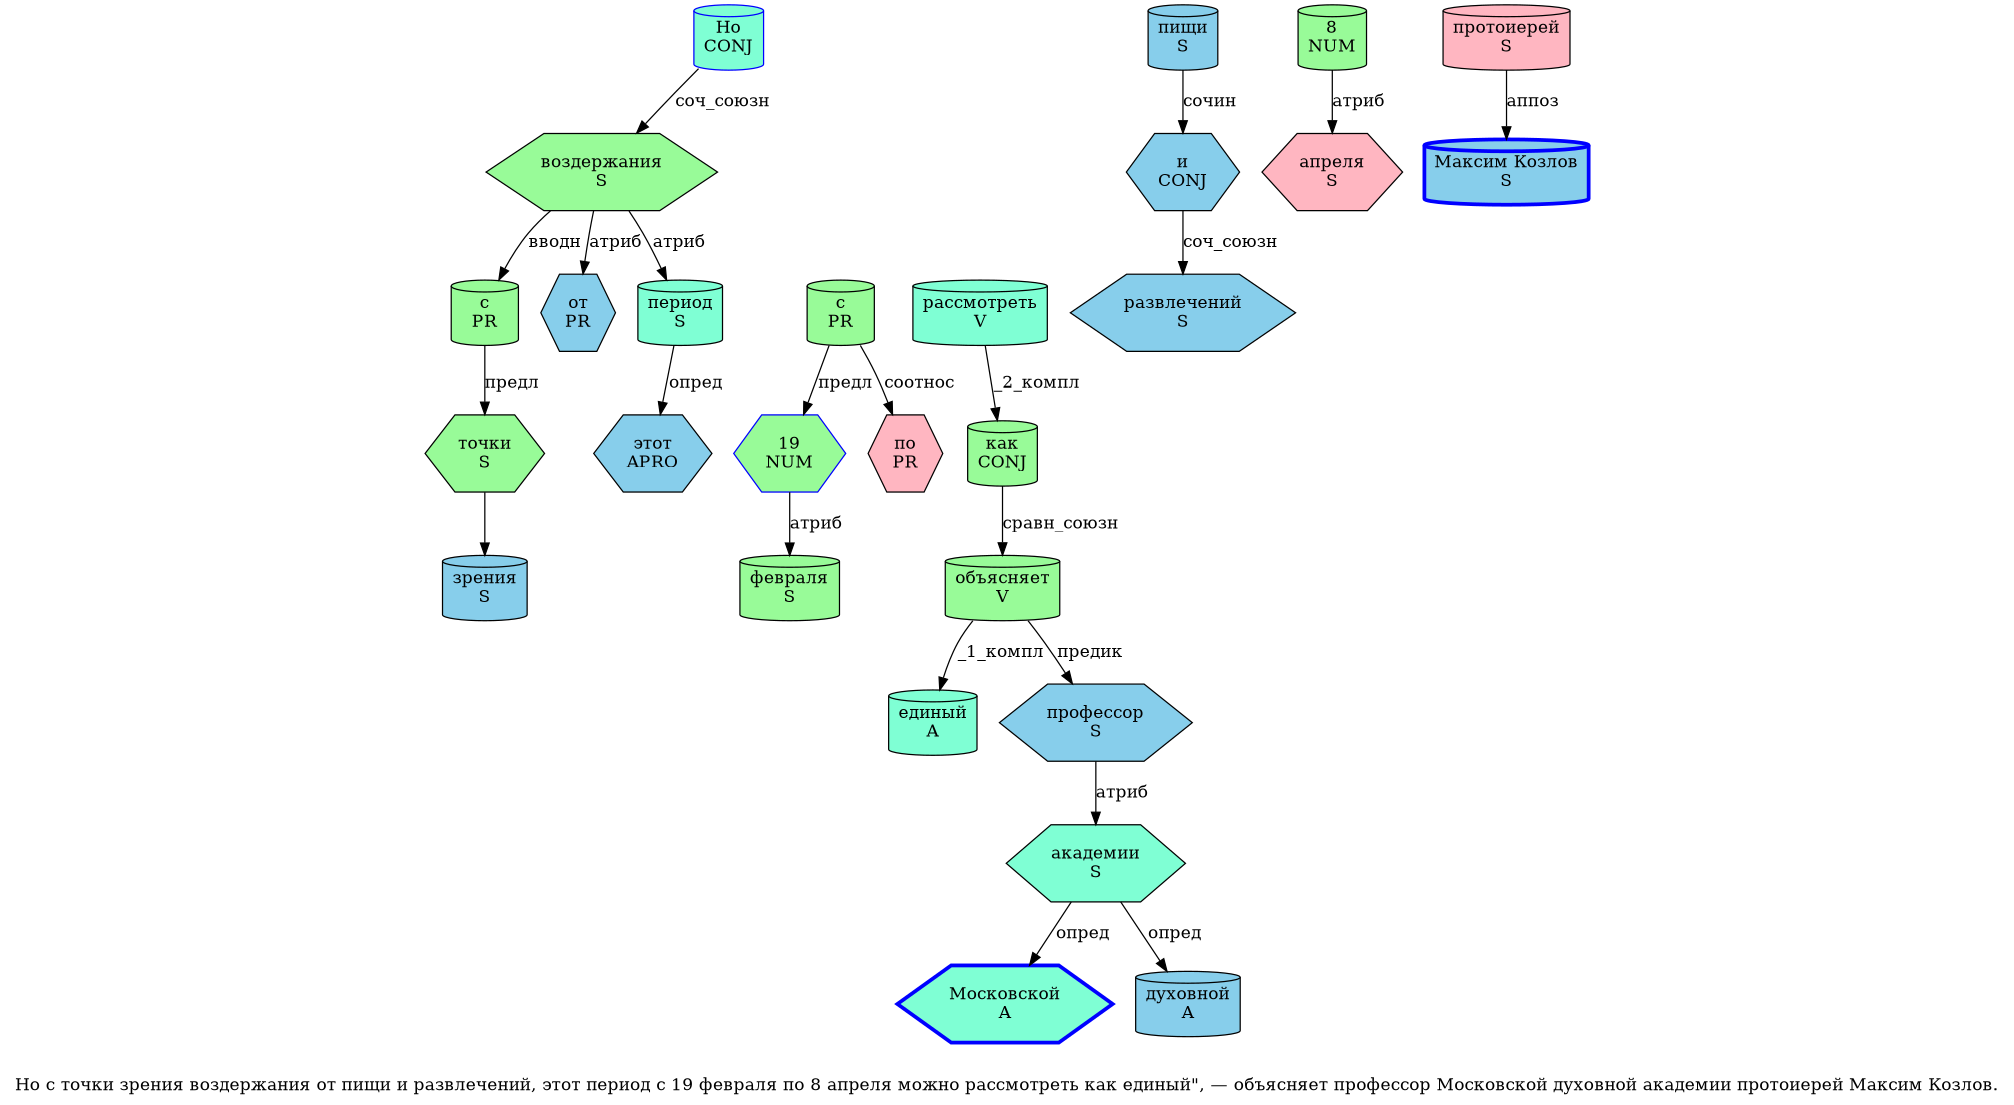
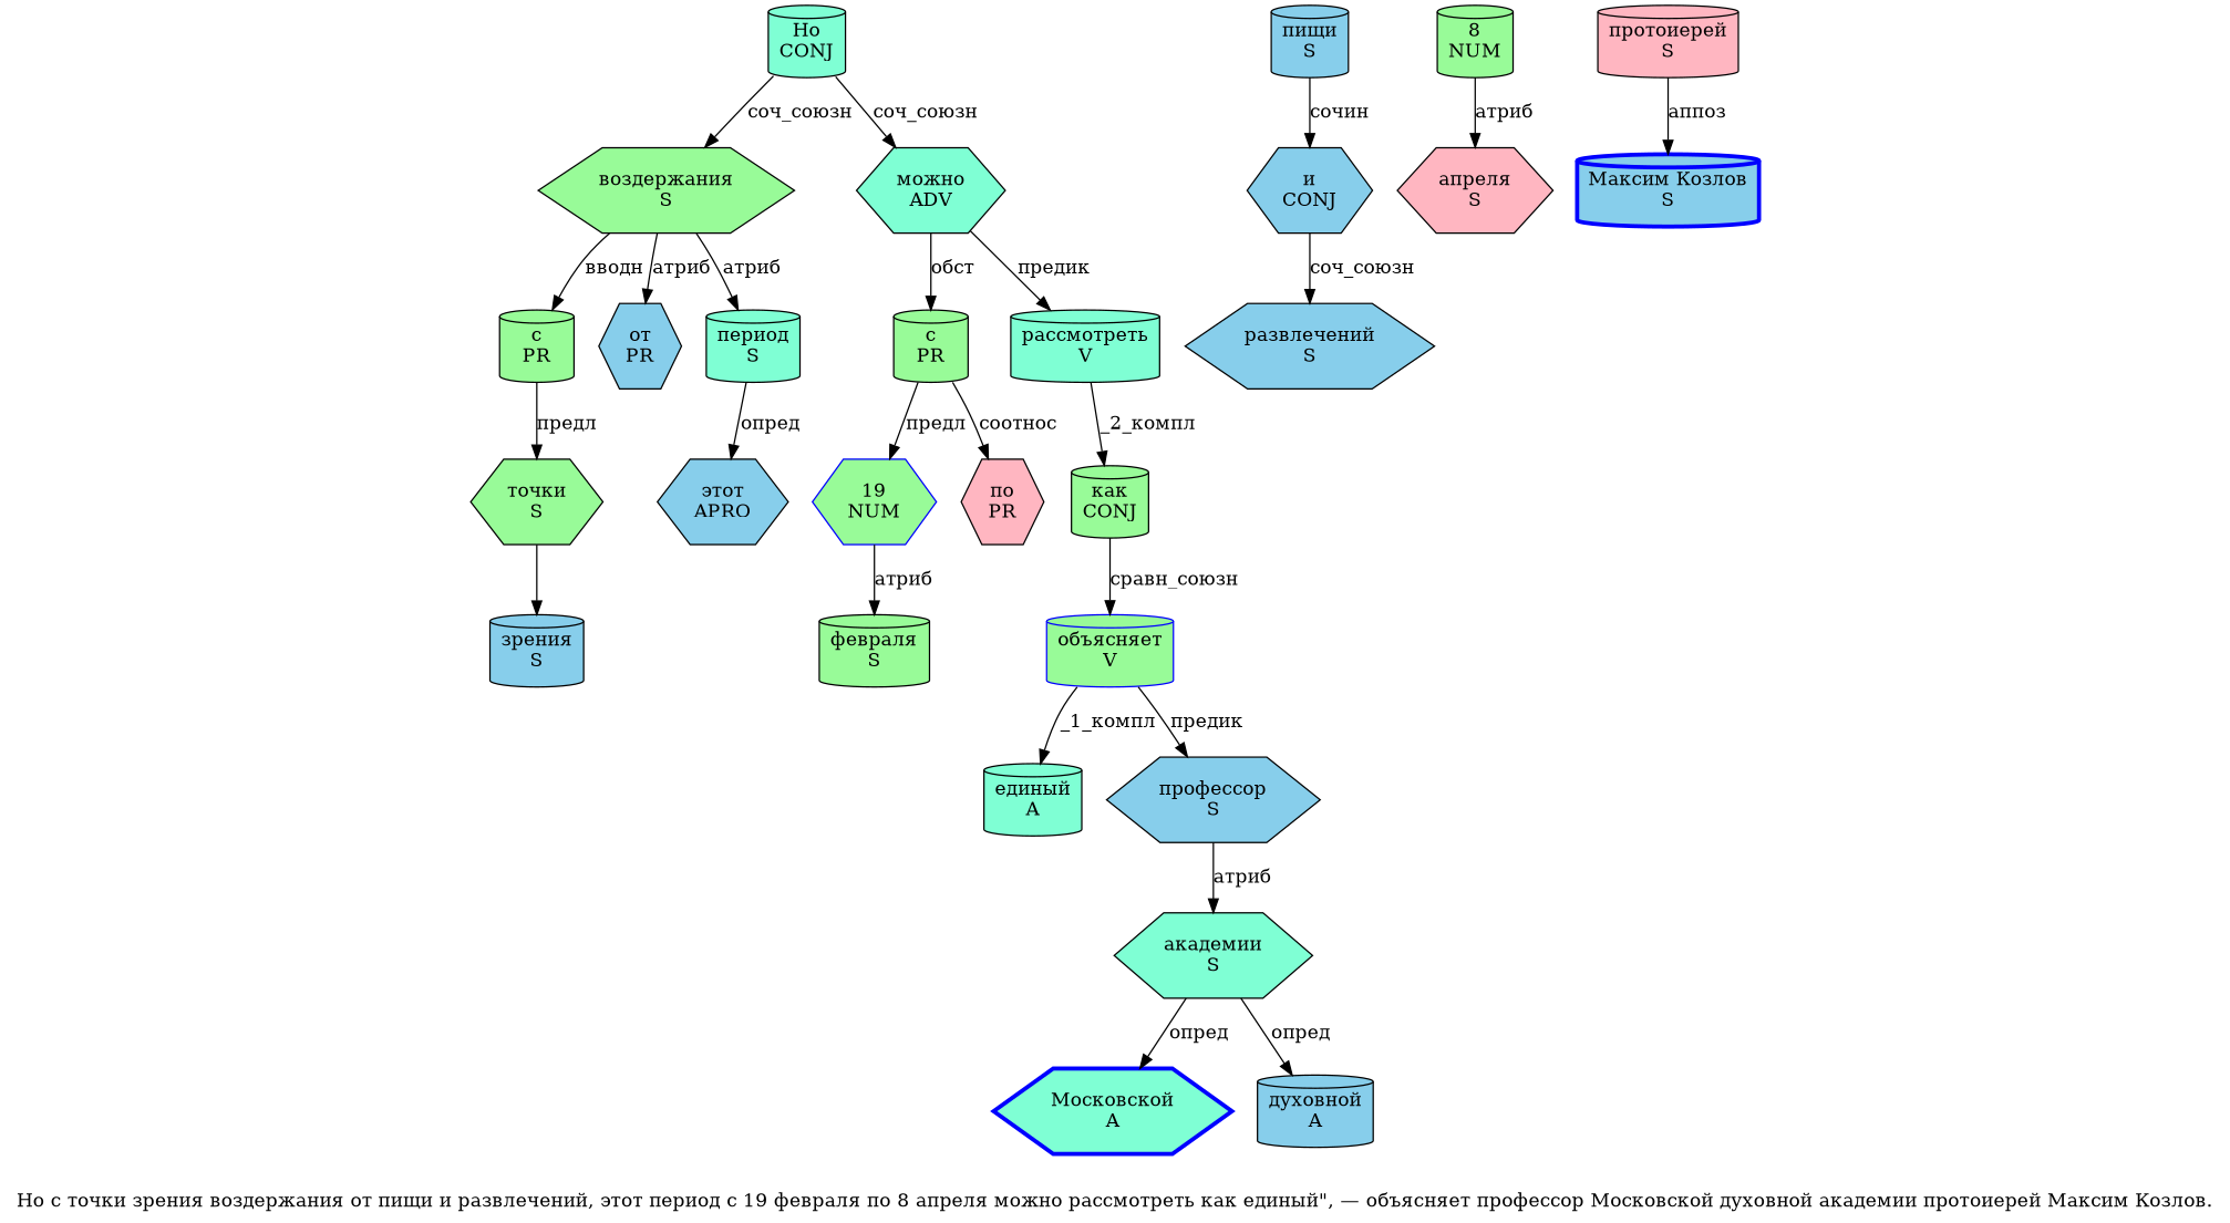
  digraph {
    label="Но с точки зрения воздержания от пищи и развлечений, этот период с 19 февраля по 8 апреля можно рассмотреть как единый\", — объясняет профессор Московской духовной академии протоиерей Максим Козлов."
    node [fillcolor=palegreen penwidth=1 shape=cylinder style=filled]
-   n1 [fillcolor=aquamarine label="Но\nCONJ" color=blue]
+   n1 [fillcolor=aquamarine label="Но\nCONJ"]
    n2 [label="воздержания\nS" shape=hexagon]
+   n3 [fillcolor=aquamarine label="можно\nADV" shape=hexagon]
    n4 [label="с\nPR"]
    n5 [fillcolor=skyblue label="от\nPR" shape=hexagon]
    n6 [fillcolor=aquamarine label="период\nS"]
    n7 [label="с\nPR"]
    n8 [fillcolor=aquamarine label="рассмотреть\nV"]
    n9 [label="точки\nS" shape=hexagon]
    n10 [fillcolor=skyblue label="зрения\nS"]
    n11 [fillcolor=skyblue label="этот\nAPRO" shape=hexagon]
    n12 [fillcolor=skyblue label="пищи\nS"]
    n13 [fillcolor=skyblue label="и\nCONJ" shape=hexagon]
    n14 [fillcolor=skyblue label="развлечений\nS" shape=hexagon]
    n15 [color=blue label="19\nNUM" shape=hexagon]
    n16 [fillcolor=lightpink label="по\nPR" shape=hexagon]
    n17 [label="февраля\nS"]
    n18 [label="8\nNUM"]
    n19 [fillcolor=lightpink label="апреля\nS" shape=hexagon]
    n20 [label="как\nCONJ"]
-   n21 [label="объясняет\nV"]
+   n21 [label="объясняет\nV" color=blue]
    n22 [fillcolor=aquamarine label="единый\nA"]
    n23 [fillcolor=skyblue label="профессор\nS" shape=hexagon]
    n24 [fillcolor=aquamarine label="академии\nS" shape=hexagon]
    n25 [color=blue fillcolor=aquamarine label="Московской\nA" penwidth=3 shape=hexagon]
    n26 [fillcolor=skyblue label="духовной\nA"]
    n27 [fillcolor=lightpink label="протоиерей\nS"]
    n28 [color=blue fillcolor=skyblue label="Максим Козлов\nS" penwidth=3]
    n1 -> n2 [label="соч_союзн"]
+   n1 -> n3 [label="соч_союзн"]
    n2 -> n4 [label="вводн"]
    n2 -> n5 [label="атриб"]
    n2 -> n6 [label="атриб"]
+   n3 -> n7 [label="обст"]
+   n3 -> n8 [label="предик"]
    n4 -> n9 [label="предл"]
    n6 -> n11 [label="опред"]
    n7 -> n15 [label="предл"]
    n7 -> n16 [label="соотнос"]
    n8 -> n20 [label="_2_компл"]
    n9 -> n10
    n12 -> n13 [label="сочин"]
    n13 -> n14 [label="соч_союзн"]
    n15 -> n17 [label="атриб"]
    n18 -> n19 [label="атриб"]
    n20 -> n21 [label="сравн_союзн"]
    n21 -> n22 [label="_1_компл"]
    n21 -> n23 [label="предик"]
    n23 -> n24 [label="атриб"]
    n24 -> n25 [label="опред"]
    n24 -> n26 [label="опред"]
    n27 -> n28 [label="аппоз"]
  }
